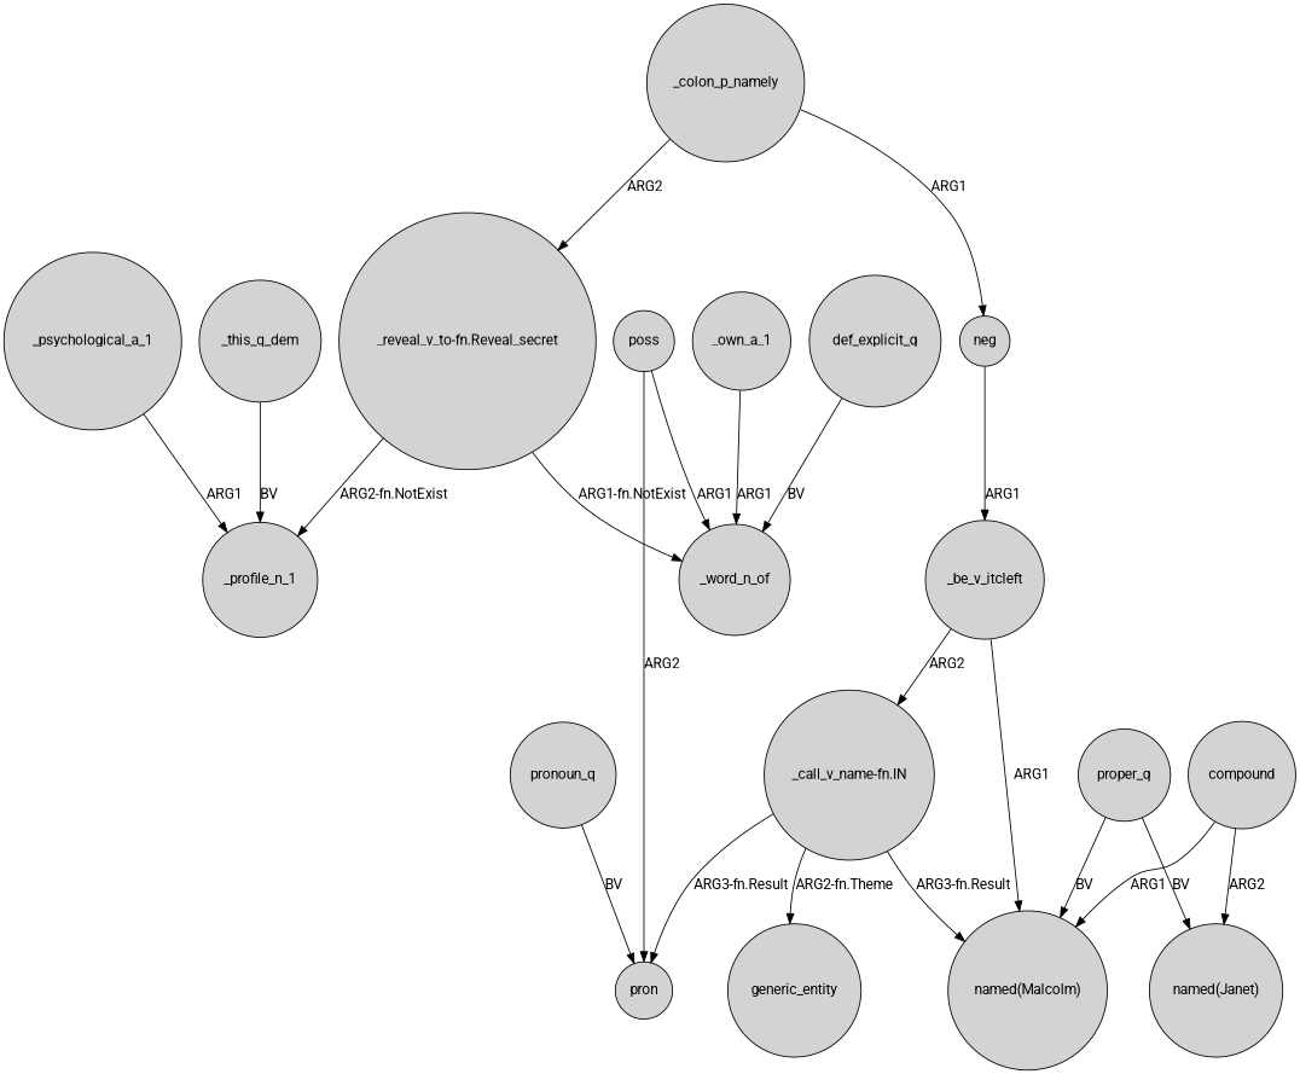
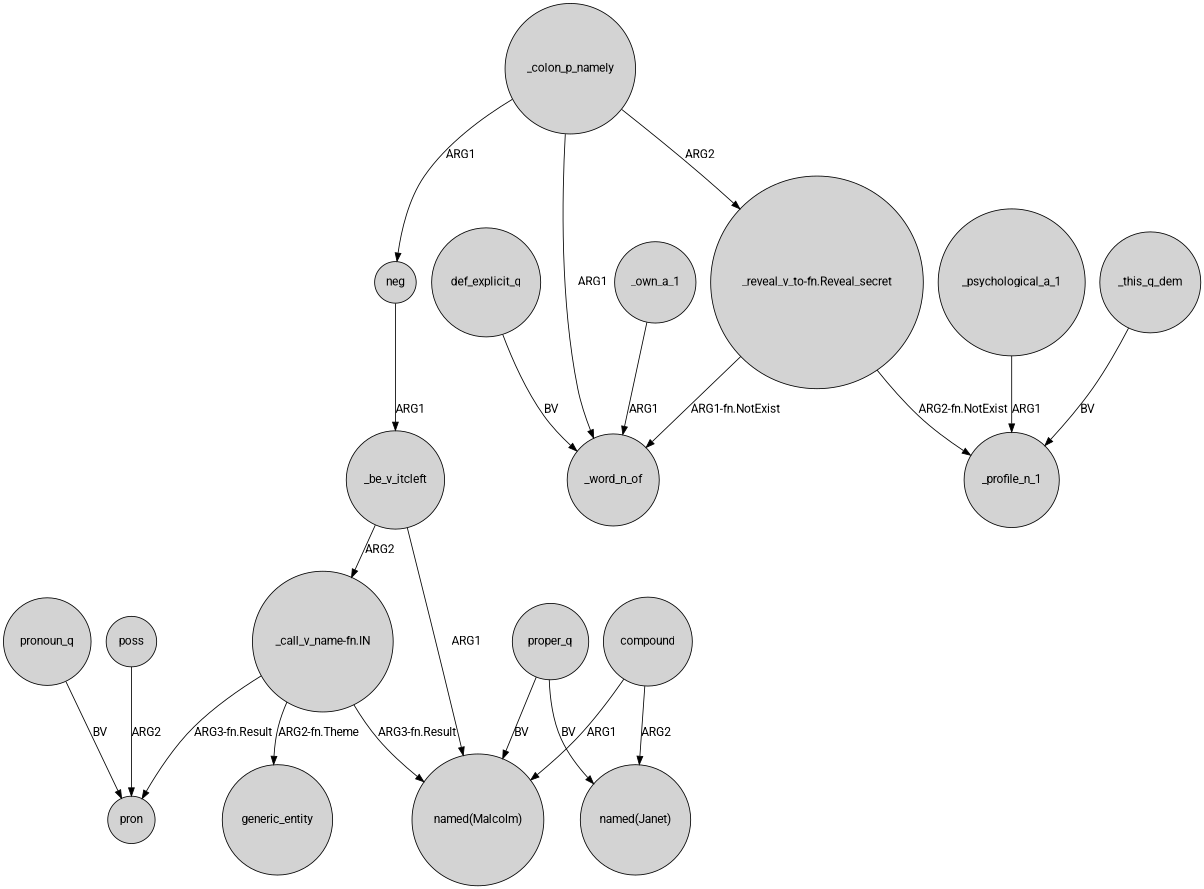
  digraph {
    fontname=Roboto
    node [fontname=Roboto shape=circle style=filled]
    edge [fontname=Roboto]
    poss
    _word_n_of
    pron
    proper_q
    "named(Malcolm)"
    "named(Janet)"
    _colon_p_namely
    neg
    "_reveal_v_to-fn.Reveal_secret"
    _be_v_itcleft
    _profile_n_1
    "_call_v_name-fn.IN"
    _own_a_1
    generic_entity
    _this_q_dem
    pronoun_q
    def_explicit_q
    compound
    _psychological_a_1
-   poss -> _word_n_of [label=ARG1]
+   _colon_p_namely -> _word_n_of [label=ARG1]
    poss -> pron [label=ARG2]
    proper_q -> "named(Malcolm)" [label=BV]
    proper_q -> "named(Janet)" [label=BV]
    _colon_p_namely -> neg [label=ARG1]
    _colon_p_namely -> "_reveal_v_to-fn.Reveal_secret" [label=ARG2]
    neg -> _be_v_itcleft [label=ARG1]
    "_reveal_v_to-fn.Reveal_secret" -> _word_n_of [label="ARG1-fn.NotExist"]
    "_reveal_v_to-fn.Reveal_secret" -> _profile_n_1 [label="ARG2-fn.NotExist"]
    _be_v_itcleft -> "named(Malcolm)" [label=ARG1]
    _be_v_itcleft -> "_call_v_name-fn.IN" [label=ARG2]
    "_call_v_name-fn.IN" -> pron [label="ARG3-fn.Result"]
    "_call_v_name-fn.IN" -> "named(Malcolm)" [label="ARG3-fn.Result"]
    "_call_v_name-fn.IN" -> generic_entity [label="ARG2-fn.Theme"]
    _own_a_1 -> _word_n_of [label=ARG1]
    _this_q_dem -> _profile_n_1 [label=BV]
    pronoun_q -> pron [label=BV]
    def_explicit_q -> _word_n_of [label=BV]
    compound -> "named(Malcolm)" [label=ARG1]
    compound -> "named(Janet)" [label=ARG2]
    _psychological_a_1 -> _profile_n_1 [label=ARG1]
  }
